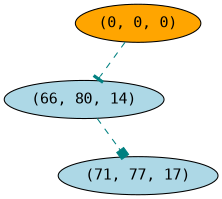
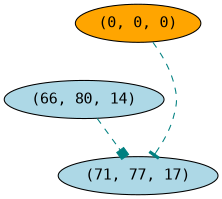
  digraph {
    fontname="DejaVu Sans Mono"
    node [fillcolor=lightblue fontname="DejaVu Sans Mono" style=filled]
    edge [color=teal fontname="DejaVu Sans Mono" style=dashed]
    "(66, 80, 14)"
    "(0, 0, 0)" [fillcolor=orange]
    "(71, 77, 17)"
    "(66, 80, 14)" -> "(71, 77, 17)" [arrowhead=box]
-   "(0, 0, 0)" -> "(66, 80, 14)" [arrowhead=tee]
+   "(0, 0, 0)" -> "(71, 77, 17)" [arrowhead=tee]
  }
